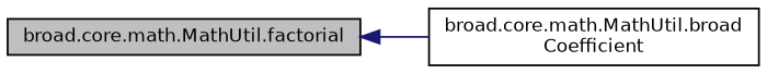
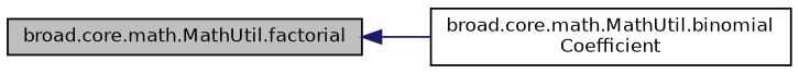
  digraph {
    rankdir=LR
    node [color=black fontname=Helvetica fontsize=10 shape=record style=filled]
    n1 [fillcolor=grey75 fontcolor=black height=0.2 label="broad.core.math.MathUtil.factorial" width=0.4]
-   n2 [fillcolor=white height=0.2 label="broad.core.math.MathUtil.broad\lCoefficient" width=0.4]
+   n2 [fillcolor=white height=0.2 label="broad.core.math.MathUtil.binomial\lCoefficient" width=0.4]
    n1 -> n2 [color=midnightblue dir=back fontname=Helvetica fontsize=10 labelfontname=Helvetica labelfontsize=10 style=solid]
  }
